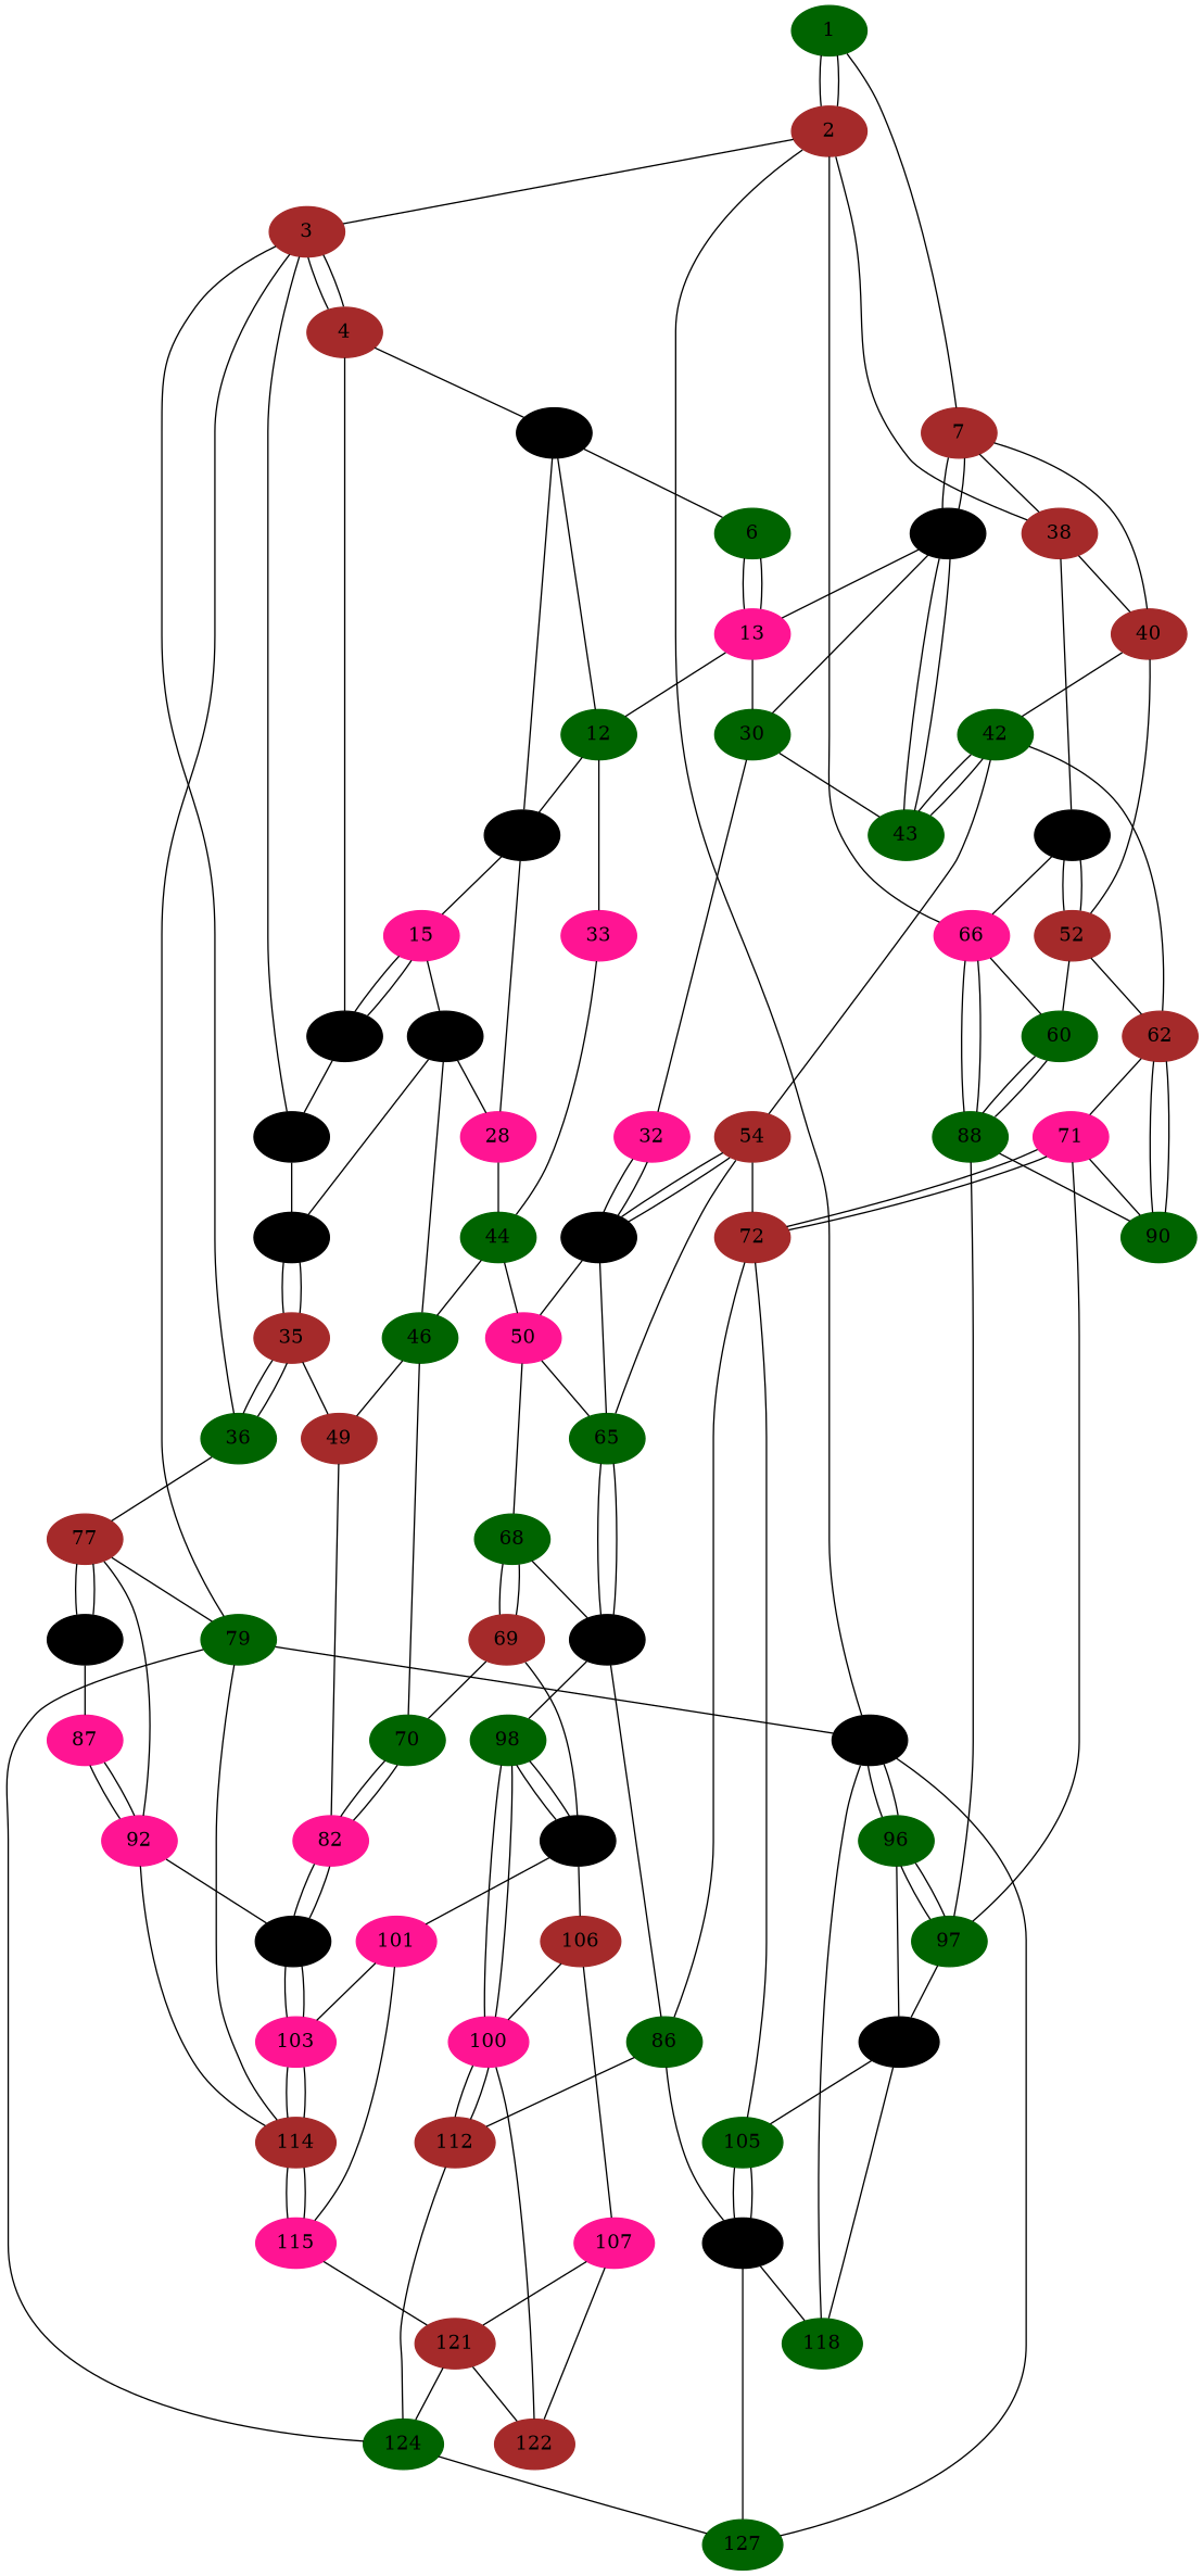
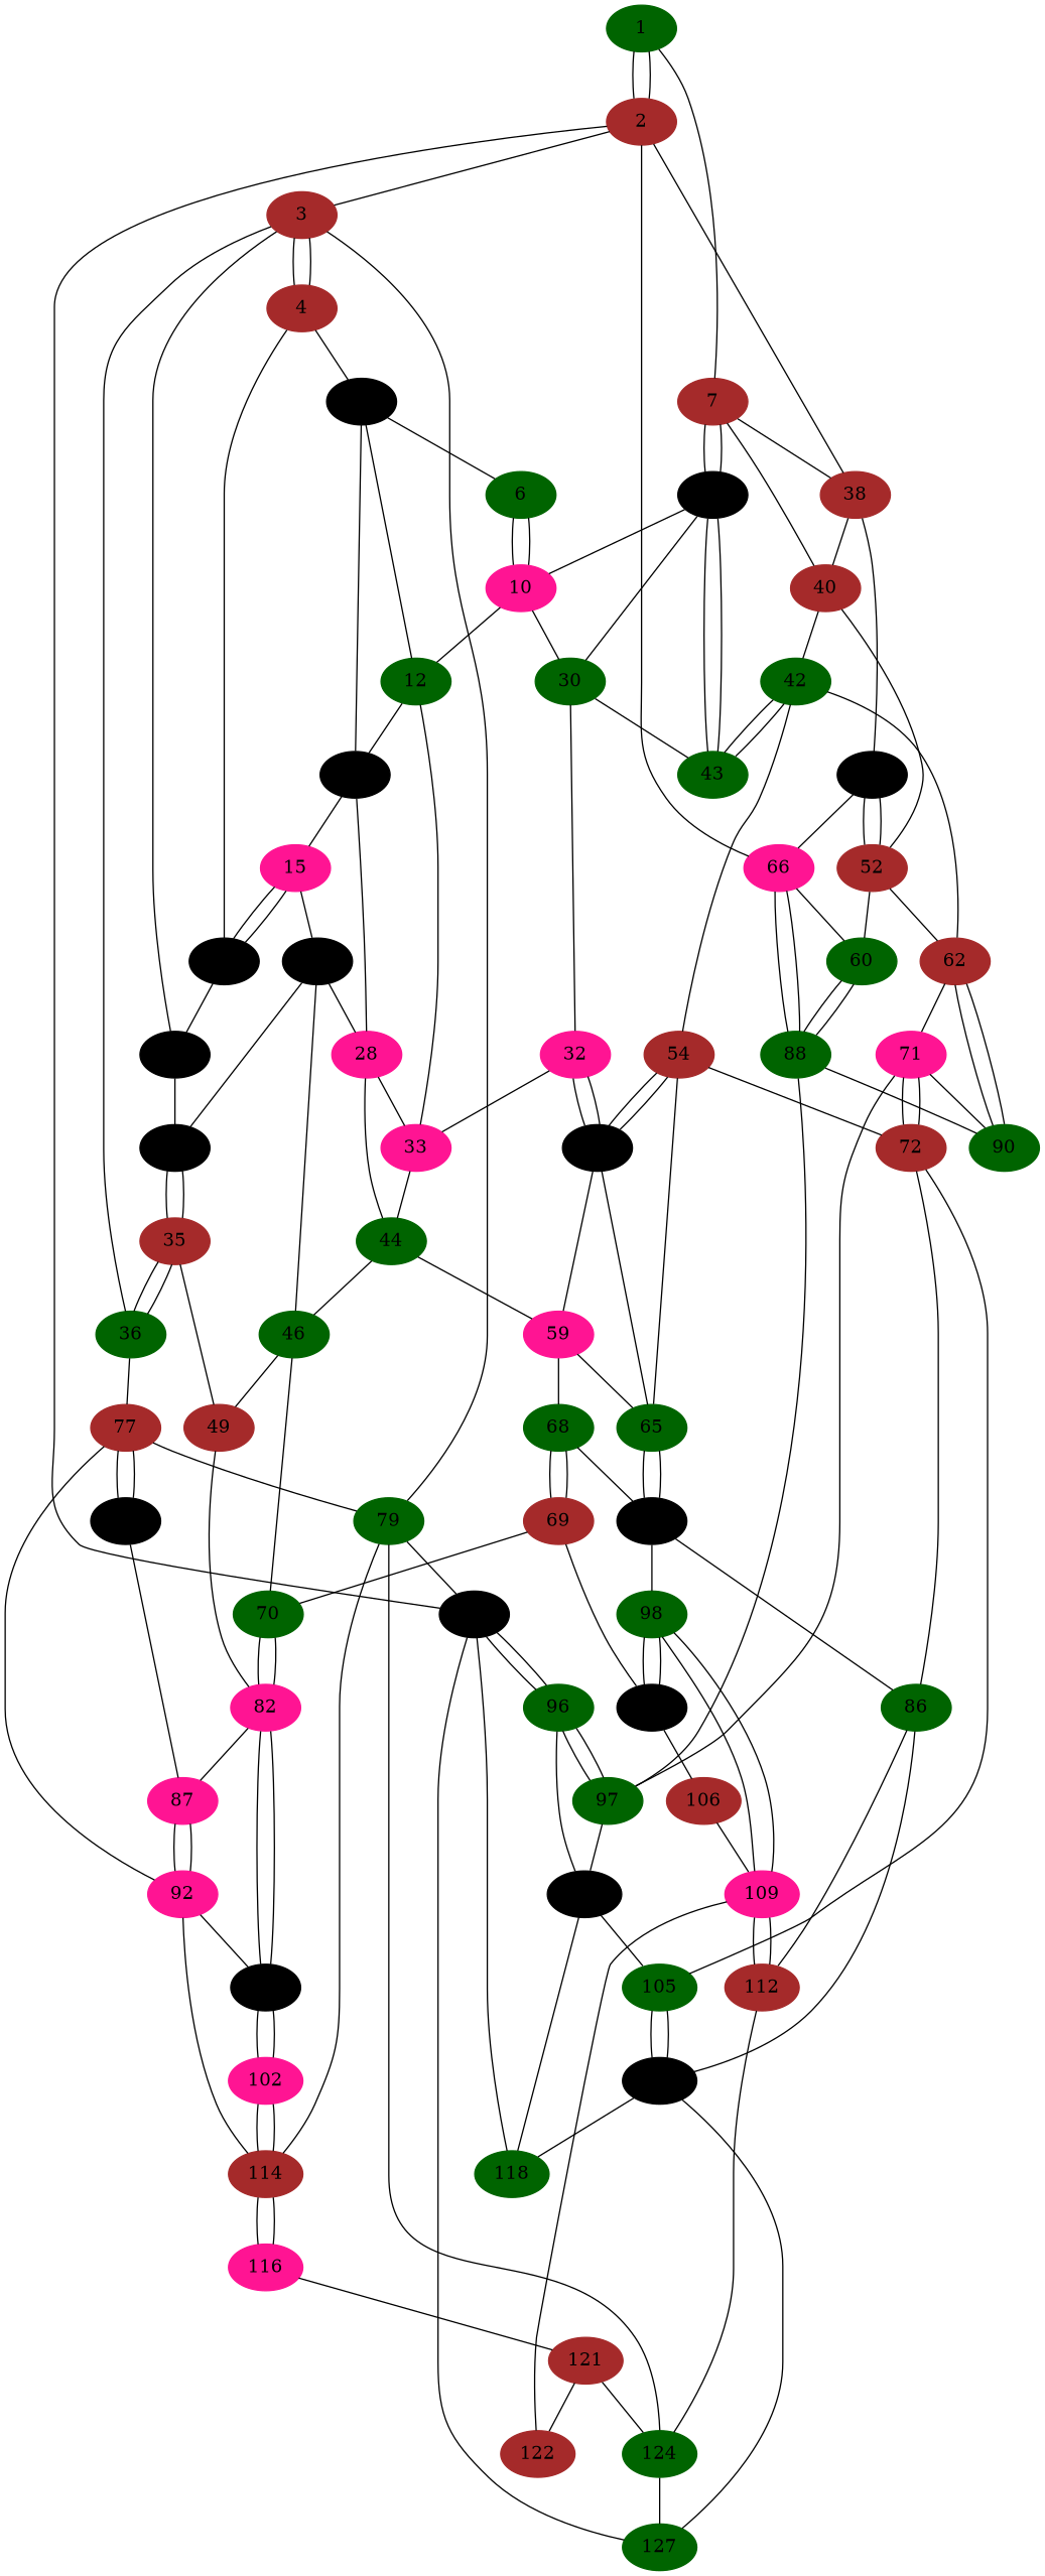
  graph {
    node [color=darkgreen style=filled]
    2 [color=brown super="+39"]
    1
    7 [color=brown super="+37"]
    3 [color=brown super="+20"]
    38 [color=brown super="+47"]
    n6 [color=deeppink label=66 super="+57"]
    95 [color=black super="+126"]
    8 [color=black super="+9"]
    40 [color=brown super="+41"]
    4 [color=brown]
    18 [color=black super="+19"]
    36 [super="+73"]
    79 [super="+125"]
    51 [color=black]
    60
    88 [super="+89"]
    96
    118
    127
    5 [color=black super="+13"]
    16 [color=black super="+17"]
    24 [color=black super="+25"]
    77 [color=brown super="+78"]
    114 [color=brown super="+115"]
    124 [super="+128"]
    6
    12 [super="+26"]
    14 [color=black super="+27"]
-   10 [color=deeppink super="+11" label=13]
+   10 [color=deeppink super="+11"]
    33 [color=deeppink super="+34"]
    15 [color=deeppink super="+21"]
    28 [color=deeppink super="+29"]
    30 [super="+31"]
    43
    42 [super="+53"]
    52 [color=brown super="+61"]
    32 [color=deeppink]
    44 [super="+45"]
    22 [color=black super="+23"]
    46 [super="+48"]
    35 [color=brown super="+50"]
    49 [color=brown super="+75"]
    70
-   59 [color=deeppink super="+67" label=50]
+   59 [color=deeppink super="+67"]
    55 [color=black super="+58"]
    65 [super="+66"]
    82 [color=deeppink super="+83"]
    80 [color=black]
    92 [color=deeppink super="+93"]
    54 [color=brown super="+64"]
    62 [color=brown super="+63"]
    72 [color=brown super="+85"]
    71 [color=deeppink super="+91"]
    90
    68
    n56 [color=deeppink label=87]
    94 [color=black]
    81 [color=black super="+87"]
    86 [super="+111"]
    105
    97 [super="+103"]
    69 [color=brown]
    98
    99 [color=black super="+100"]
-   101 [color=deeppink super="+108"]
    106 [color=brown]
    104 [color=black super="+117"]
    112 [color=brown]
    113 [color=black super="+119"]
-   116 [color=deeppink label=115]
-   109 [color=deeppink super="+110" label=100]
-   102 [color=deeppink label=103]
+   116 [color=deeppink]
+   109 [color=deeppink super="+110"]
+   102 [color=deeppink]
    122 [color=brown]
-   107 [color=deeppink super="+120"]
    121 [color=brown super="+123"]
    2 -- 3
    2 -- 38
    2 -- n6
    2 -- 95
    1 -- 2
    1 -- 2
    1 -- 7
    7 -- 38
    7 -- 8
    7 -- 8
    7 -- 40
    3 -- 4
    3 -- 4
    3 -- 18
    3 -- 36
    3 -- 79
    38 -- 40
    38 -- 51
    n6 -- 60
    n6 -- 88
    n6 -- 88
    95 -- 96
    95 -- 96
    95 -- 118
    95 -- 127
    8 -- 10
    8 -- 30
    8 -- 43
    8 -- 43
    40 -- 42
    40 -- 52
    4 -- 5
    4 -- 16
    18 -- 24 [weight=2]
    36 -- 77
    79 -- 95
    79 -- 114
    79 -- 124
    51 -- n6
    51 -- 52
    51 -- 52
    60 -- 88
    60 -- 88
    88 -- 90
    88 -- 97
    96 -- 97
    96 -- 97
    96 -- 104
    5 -- 6
    5 -- 12
    5 -- 14
    16 -- 18
    24 -- 35
    24 -- 35
    77 -- 79
    77 -- 80
    77 -- 80
    77 -- 92
    114 -- 116
    114 -- 116
    124 -- 127
    6 -- 10
    6 -- 10
    12 -- 14
    12 -- 33
    14 -- 15
    14 -- 28
    10 -- 12
    10 -- 30
    33 -- 44
    15 -- 16 [weight=2]
    15 -- 16
    15 -- 22
+   28 -- 33
    28 -- 44
    30 -- 43
    30 -- 32
    42 -- 43
    42 -- 43
    42 -- 54
    42 -- 62
    52 -- 60
    52 -- 62
+   32 -- 33
    32 -- 55
    32 -- 55
    44 -- 46
    44 -- 59
    22 -- 24
    22 -- 28
    22 -- 46
    46 -- 49
    46 -- 70
    35 -- 36
    35 -- 36
    35 -- 49
    49 -- 82
    70 -- 82
    70 -- 82
    59 -- 65
    59 -- 68
    55 -- 59
    55 -- 65
    65 -- 81
    65 -- 81
+   82 -- n56
    82 -- 94
    82 -- 94
    80 -- n56
    92 -- 114
    92 -- 94
    54 -- 55
    54 -- 55
    54 -- 65
    54 -- 72
    62 -- 71
    62 -- 90
    62 -- 90
    72 -- 86
    72 -- 105
    71 -- 72
    71 -- 72
    71 -- 90
    71 -- 97
    68 -- 81
    68 -- 69
    68 -- 69
    n56 -- 92
    n56 -- 92
    94 -- 102
    94 -- 102
    81 -- 86
    81 -- 98
    86 -- 112
    86 -- 113
    105 -- 113
    105 -- 113
    97 -- 104
    69 -- 70
    69 -- 99
    98 -- 99
    98 -- 99
    98 -- 109
    98 -- 109
-   99 -- 101
    99 -- 106
-   101 -- 116
-   101 -- 102
    106 -- 109
-   106 -- 107
    104 -- 118
    104 -- 105
    112 -- 124
    113 -- 118
    113 -- 127
    116 -- 121
    109 -- 112
    109 -- 112
    109 -- 122
    102 -- 114
    102 -- 114
-   107 -- 122
-   107 -- 121
    121 -- 124
    121 -- 122
  }
